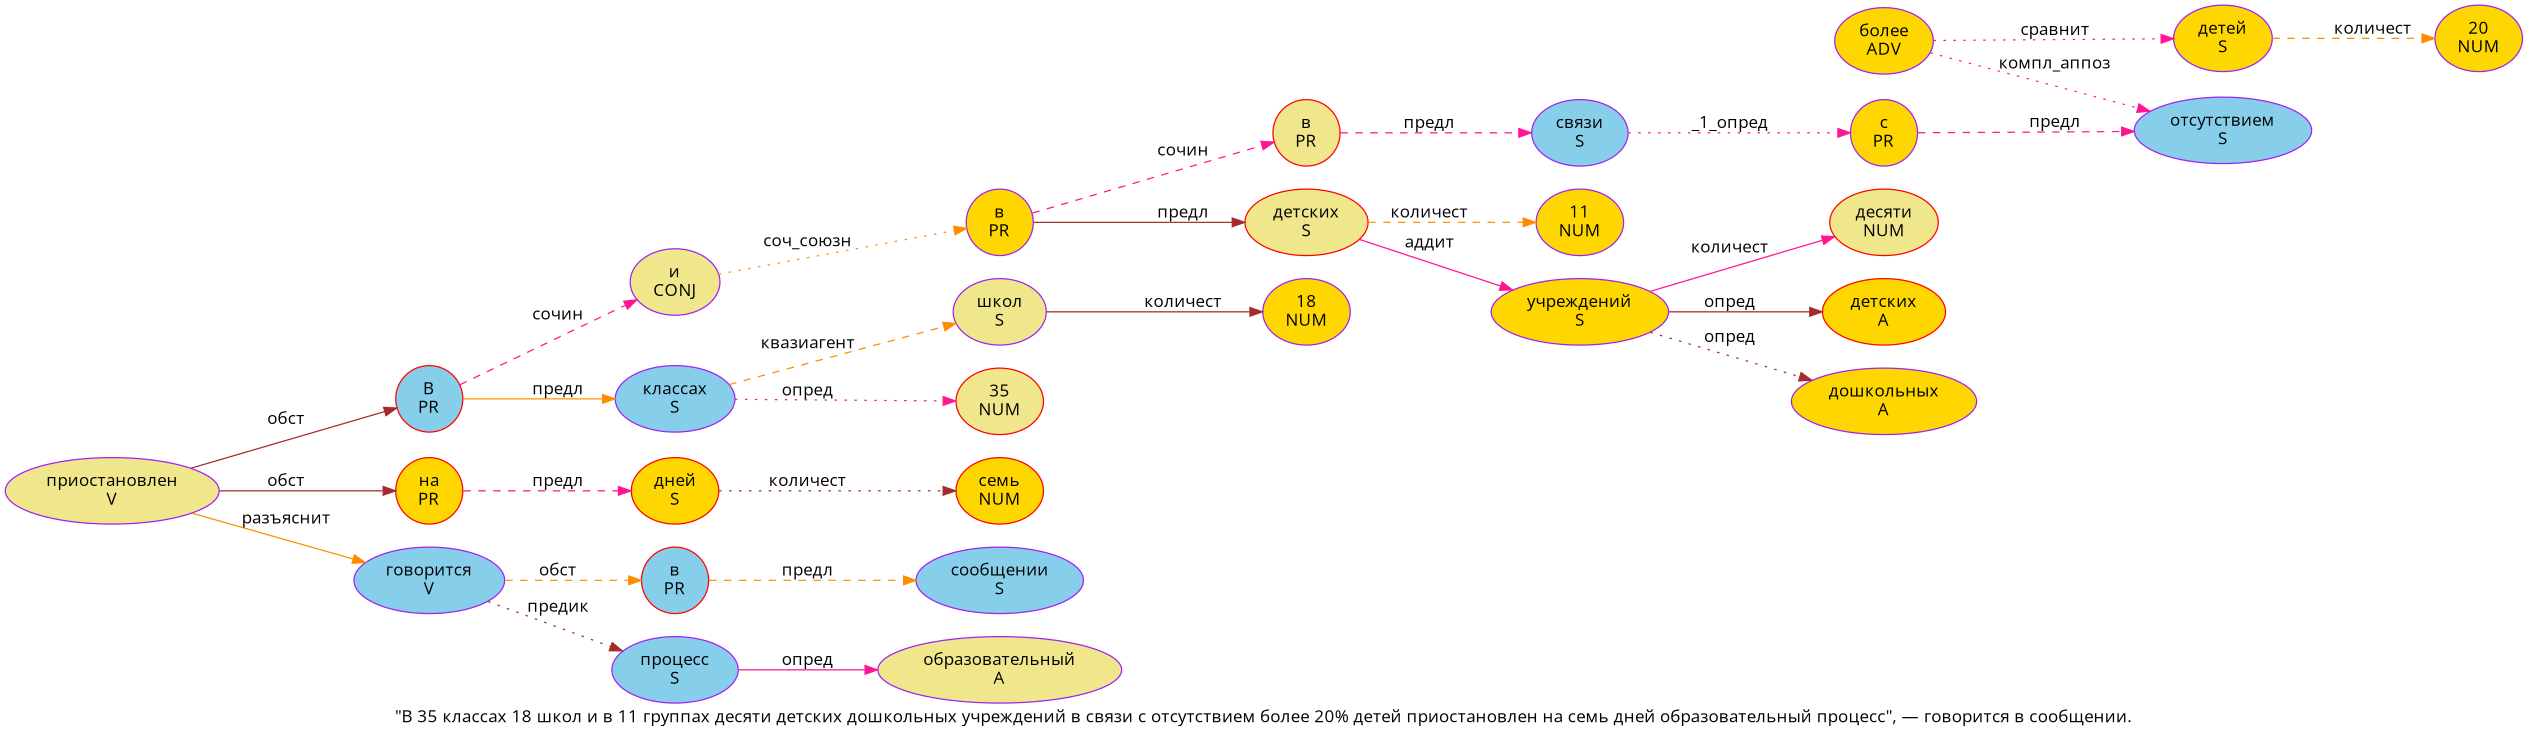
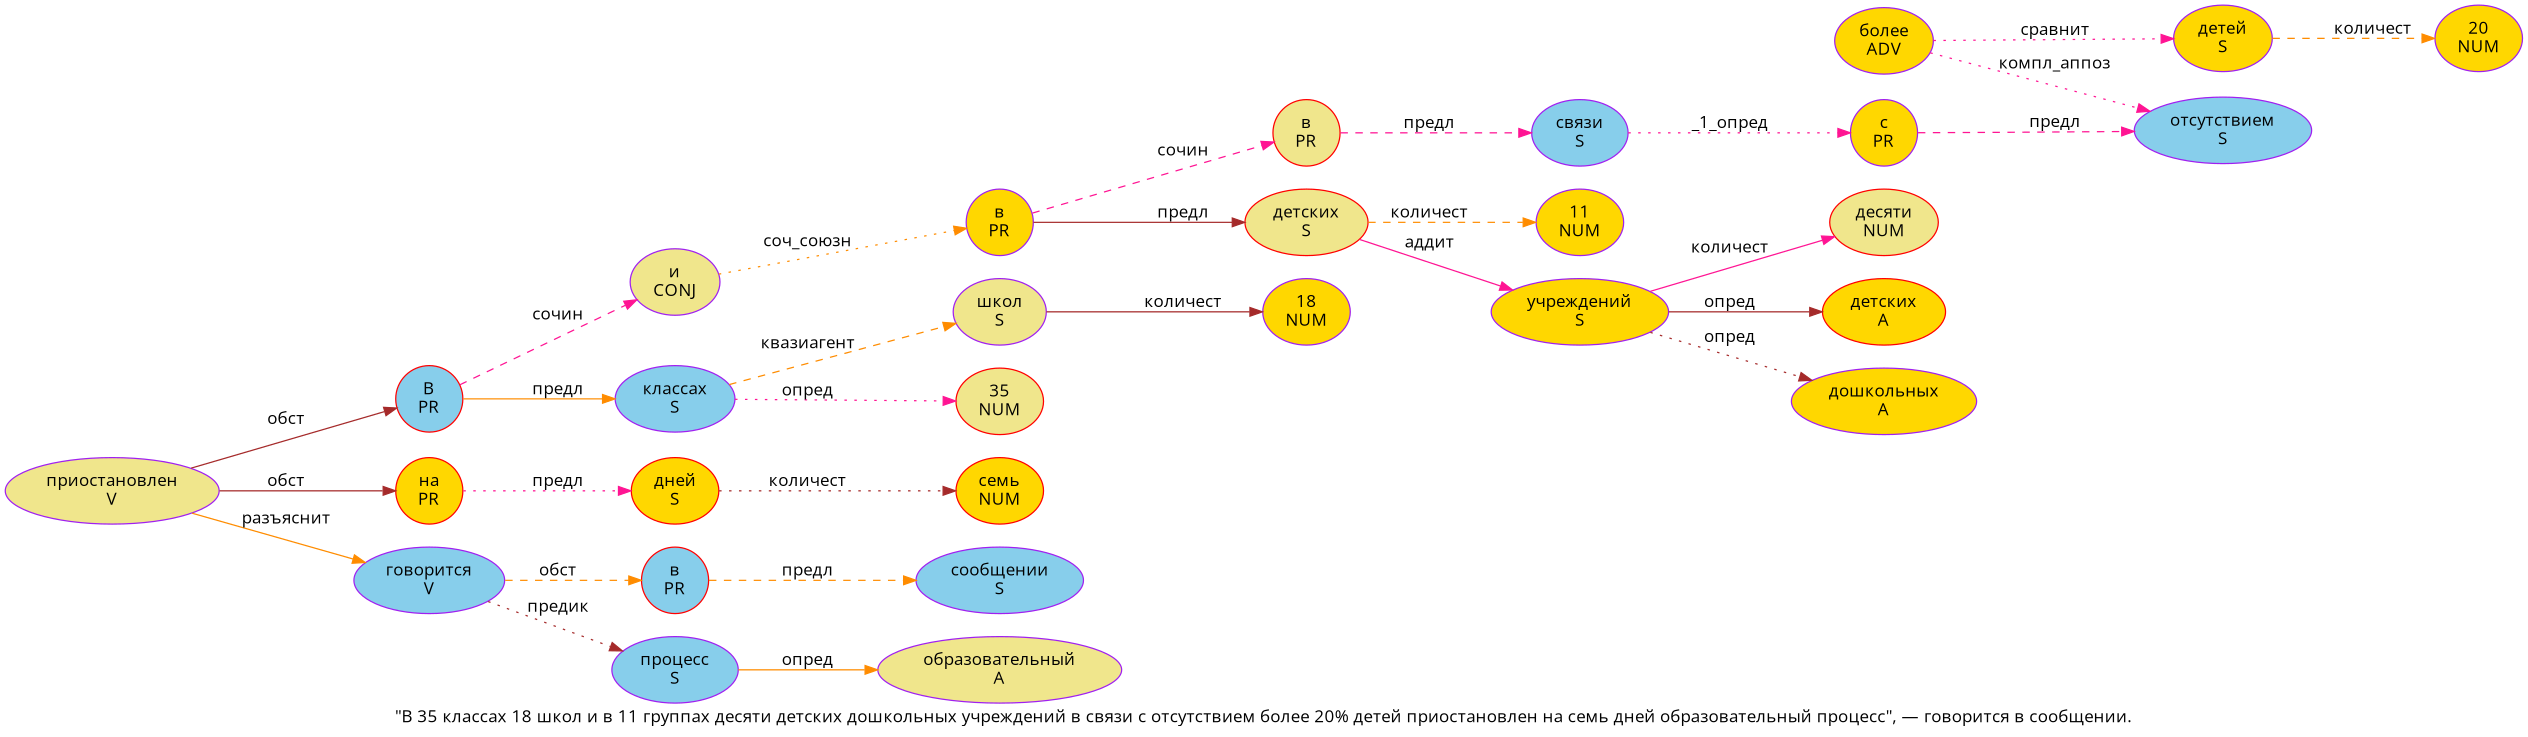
  digraph {
    fontname="Open Sans"
    label="\"В 35 классах 18 школ и в 11 группах десяти детских дошкольных учреждений в связи с отсутствием более 20% детей приостановлен на семь дней образовательный процесс\", — говорится в сообщении."
    rankdir=LR
    node [color=purple fillcolor=gold fontname="Open Sans" penwidth=1 shape=ellipse style=filled]
    edge [color=deeppink fontname="Open Sans" style=solid]
    n1 [color=red fillcolor=skyblue label="В\nPR"]
    n2 [fillcolor=skyblue label="классах\nS"]
    n3 [fillcolor=khaki label="и\nCONJ"]
    n4 [color=red fillcolor=khaki label="35\nNUM"]
    n5 [fillcolor=khaki label="школ\nS"]
    n6 [label="в\nPR"]
    n7 [label="18\nNUM"]
    n8 [color=red fillcolor=khaki label="детских\nS"]
    n9 [color=red fillcolor=khaki label="в\nPR"]
    n10 [label="11\nNUM"]
    n11 [label="учреждений\nS"]
    n12 [fillcolor=skyblue label="связи\nS"]
    n13 [color=red fillcolor=khaki label="десяти\nNUM"]
    n14 [color=red label="детских\nA"]
    n15 [label="дошкольных\nA"]
    n16 [label="с\nPR"]
    n17 [fillcolor=skyblue label="отсутствием\nS"]
    n18 [label="более\nADV"]
    n19 [label="детей\nS"]
    n20 [label="20\nNUM"]
    n21 [fillcolor=khaki label="приостановлен\nV"]
    n22 [color=red label="на\nPR"]
    n23 [fillcolor=skyblue label="говорится\nV"]
    n24 [color=red label="дней\nS"]
    n25 [fillcolor=skyblue label="процесс\nS"]
    n26 [color=red fillcolor=skyblue label="в\nPR"]
    n27 [color=red label="семь\nNUM"]
    n28 [fillcolor=khaki label="образовательный\nA"]
    n29 [fillcolor=skyblue label="сообщении\nS"]
    n1 -> n2 [color=darkorange label="предл"]
    n1 -> n3 [label="сочин" style=dashed]
    n2 -> n4 [label="опред" style=dotted]
    n2 -> n5 [color=darkorange label="квазиагент" style=dashed]
    n3 -> n6 [color=darkorange label="соч_союзн" style=dotted]
    n5 -> n7 [color=brown label="количест"]
    n6 -> n8 [color=brown label="предл"]
    n6 -> n9 [label="сочин" style=dashed]
    n8 -> n10 [color=darkorange label="количест" style=dashed]
    n8 -> n11 [label="аддит"]
    n9 -> n12 [label="предл" style=dashed]
    n11 -> n13 [label="количест"]
    n11 -> n14 [color=brown label="опред"]
    n11 -> n15 [color=brown label="опред" style=dotted]
    n12 -> n16 [label="_1_опред" style=dotted]
    n16 -> n17 [label="предл" style=dashed]
    n18 -> n17 [label="компл_аппоз" style=dotted]
    n18 -> n19 [label="сравнит" style=dotted]
    n19 -> n20 [color=darkorange label="количест" style=dashed]
    n21 -> n1 [color=brown label="обст"]
    n21 -> n22 [color=brown label="обст"]
    n21 -> n23 [color=darkorange label="разъяснит"]
-   n22 -> n24 [label="предл" style=dashed]
+   n22 -> n24 [label="предл" style=dotted]
    n23 -> n25 [color=brown label="предик" style=dotted]
    n23 -> n26 [color=darkorange label="обст" style=dashed]
    n24 -> n27 [color=brown label="количест" style=dotted]
-   n25 -> n28 [label="опред"]
+   n25 -> n28 [color=darkorange label="опред"]
    n26 -> n29 [color=darkorange label="предл" style=dashed]
  }
